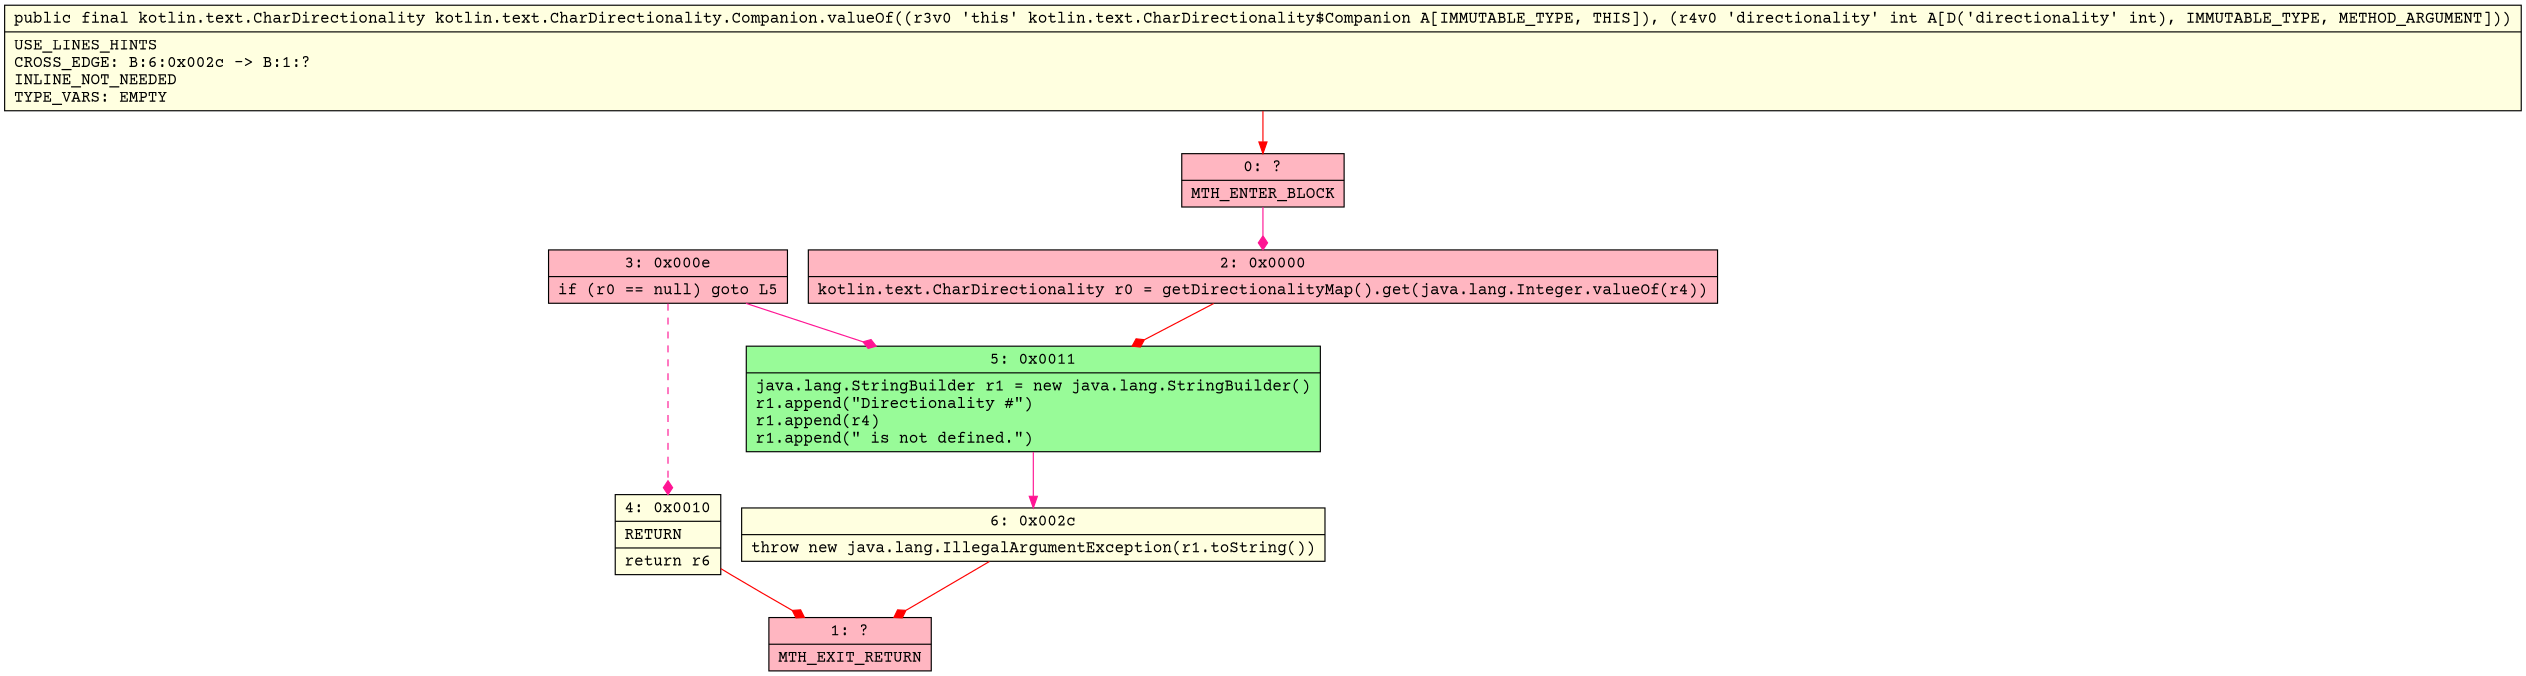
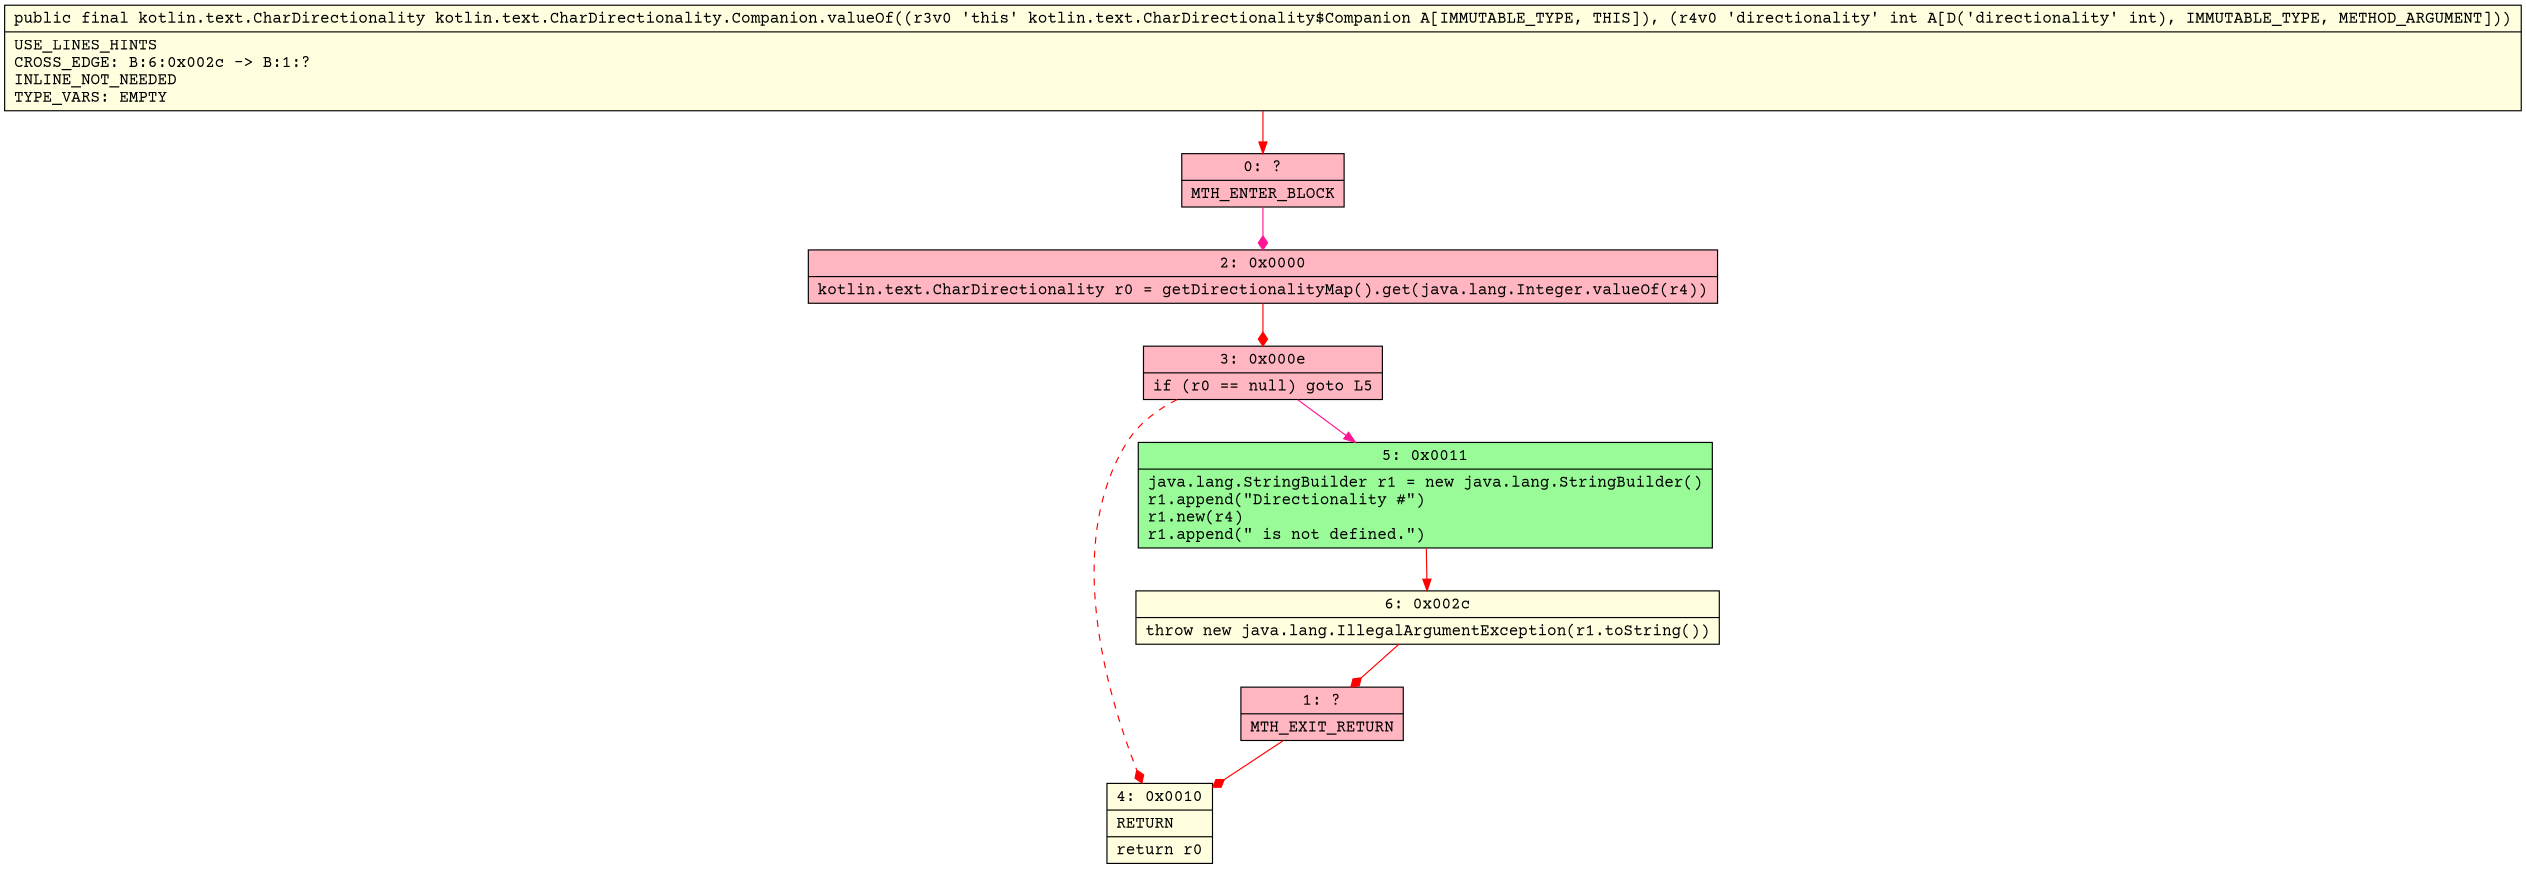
  digraph {
    fontname="Courier Prime"
    node [fillcolor=lightpink fontname="Courier Prime" shape=record style=filled]
    edge [arrowhead=diamond color=red fontname="Courier Prime"]
    n1 [label="{0\:\ ?|MTH_ENTER_BLOCK\l}"]
    n2 [label="{2\:\ 0x0000|kotlin.text.CharDirectionality r0 = getDirectionalityMap().get(java.lang.Integer.valueOf(r4))\l}"]
    n3 [label="{3\:\ 0x000e|if (r0 == null) goto L5\l}"]
-   n4 [fillcolor=lightyellow label="{4\:\ 0x0010|RETURN\l|return r6\l}"]
-   n5 [fillcolor=palegreen label="{5\:\ 0x0011|java.lang.StringBuilder r1 = new java.lang.StringBuilder()\lr1.append(\"Directionality #\")\lr1.append(r4)\lr1.append(\" is not defined.\")\l}"]
+   n4 [fillcolor=lightyellow label="{4\:\ 0x0010|RETURN\l|return r0\l}"]
+   n5 [fillcolor=palegreen label="{5\:\ 0x0011|java.lang.StringBuilder r1 = new java.lang.StringBuilder()\lr1.append(\"Directionality #\")\lr1.new(r4)\lr1.append(\" is not defined.\")\l}"]
    n6 [label="{1\:\ ?|MTH_EXIT_RETURN\l}"]
    n7 [fillcolor=lightyellow label="{6\:\ 0x002c|throw new java.lang.IllegalArgumentException(r1.toString())\l}"]
    n8 [fillcolor=lightyellow label="{public final kotlin.text.CharDirectionality kotlin.text.CharDirectionality.Companion.valueOf((r3v0 'this' kotlin.text.CharDirectionality$Companion A[IMMUTABLE_TYPE, THIS]), (r4v0 'directionality' int A[D('directionality' int), IMMUTABLE_TYPE, METHOD_ARGUMENT]))  | USE_LINES_HINTS\lCROSS_EDGE: B:6:0x002c \-\> B:1:?\lINLINE_NOT_NEEDED\lTYPE_VARS: EMPTY\l}"]
    n1 -> n2 [color=deeppink]
-   n2 -> n5
-   n3 -> n4 [color=deeppink style=dashed]
-   n3 -> n5 [color=deeppink]
-   n4 -> n6
-   n5 -> n7 [arrowhead=normal color=deeppink]
+   n2 -> n3
+   n3 -> n4 [style=dashed]
+   n3 -> n5 [arrowhead=normal color=deeppink]
+   n6 -> n4
+   n5 -> n7 [arrowhead=normal]
    n7 -> n6
    n8 -> n1 [arrowhead=normal]
  }
